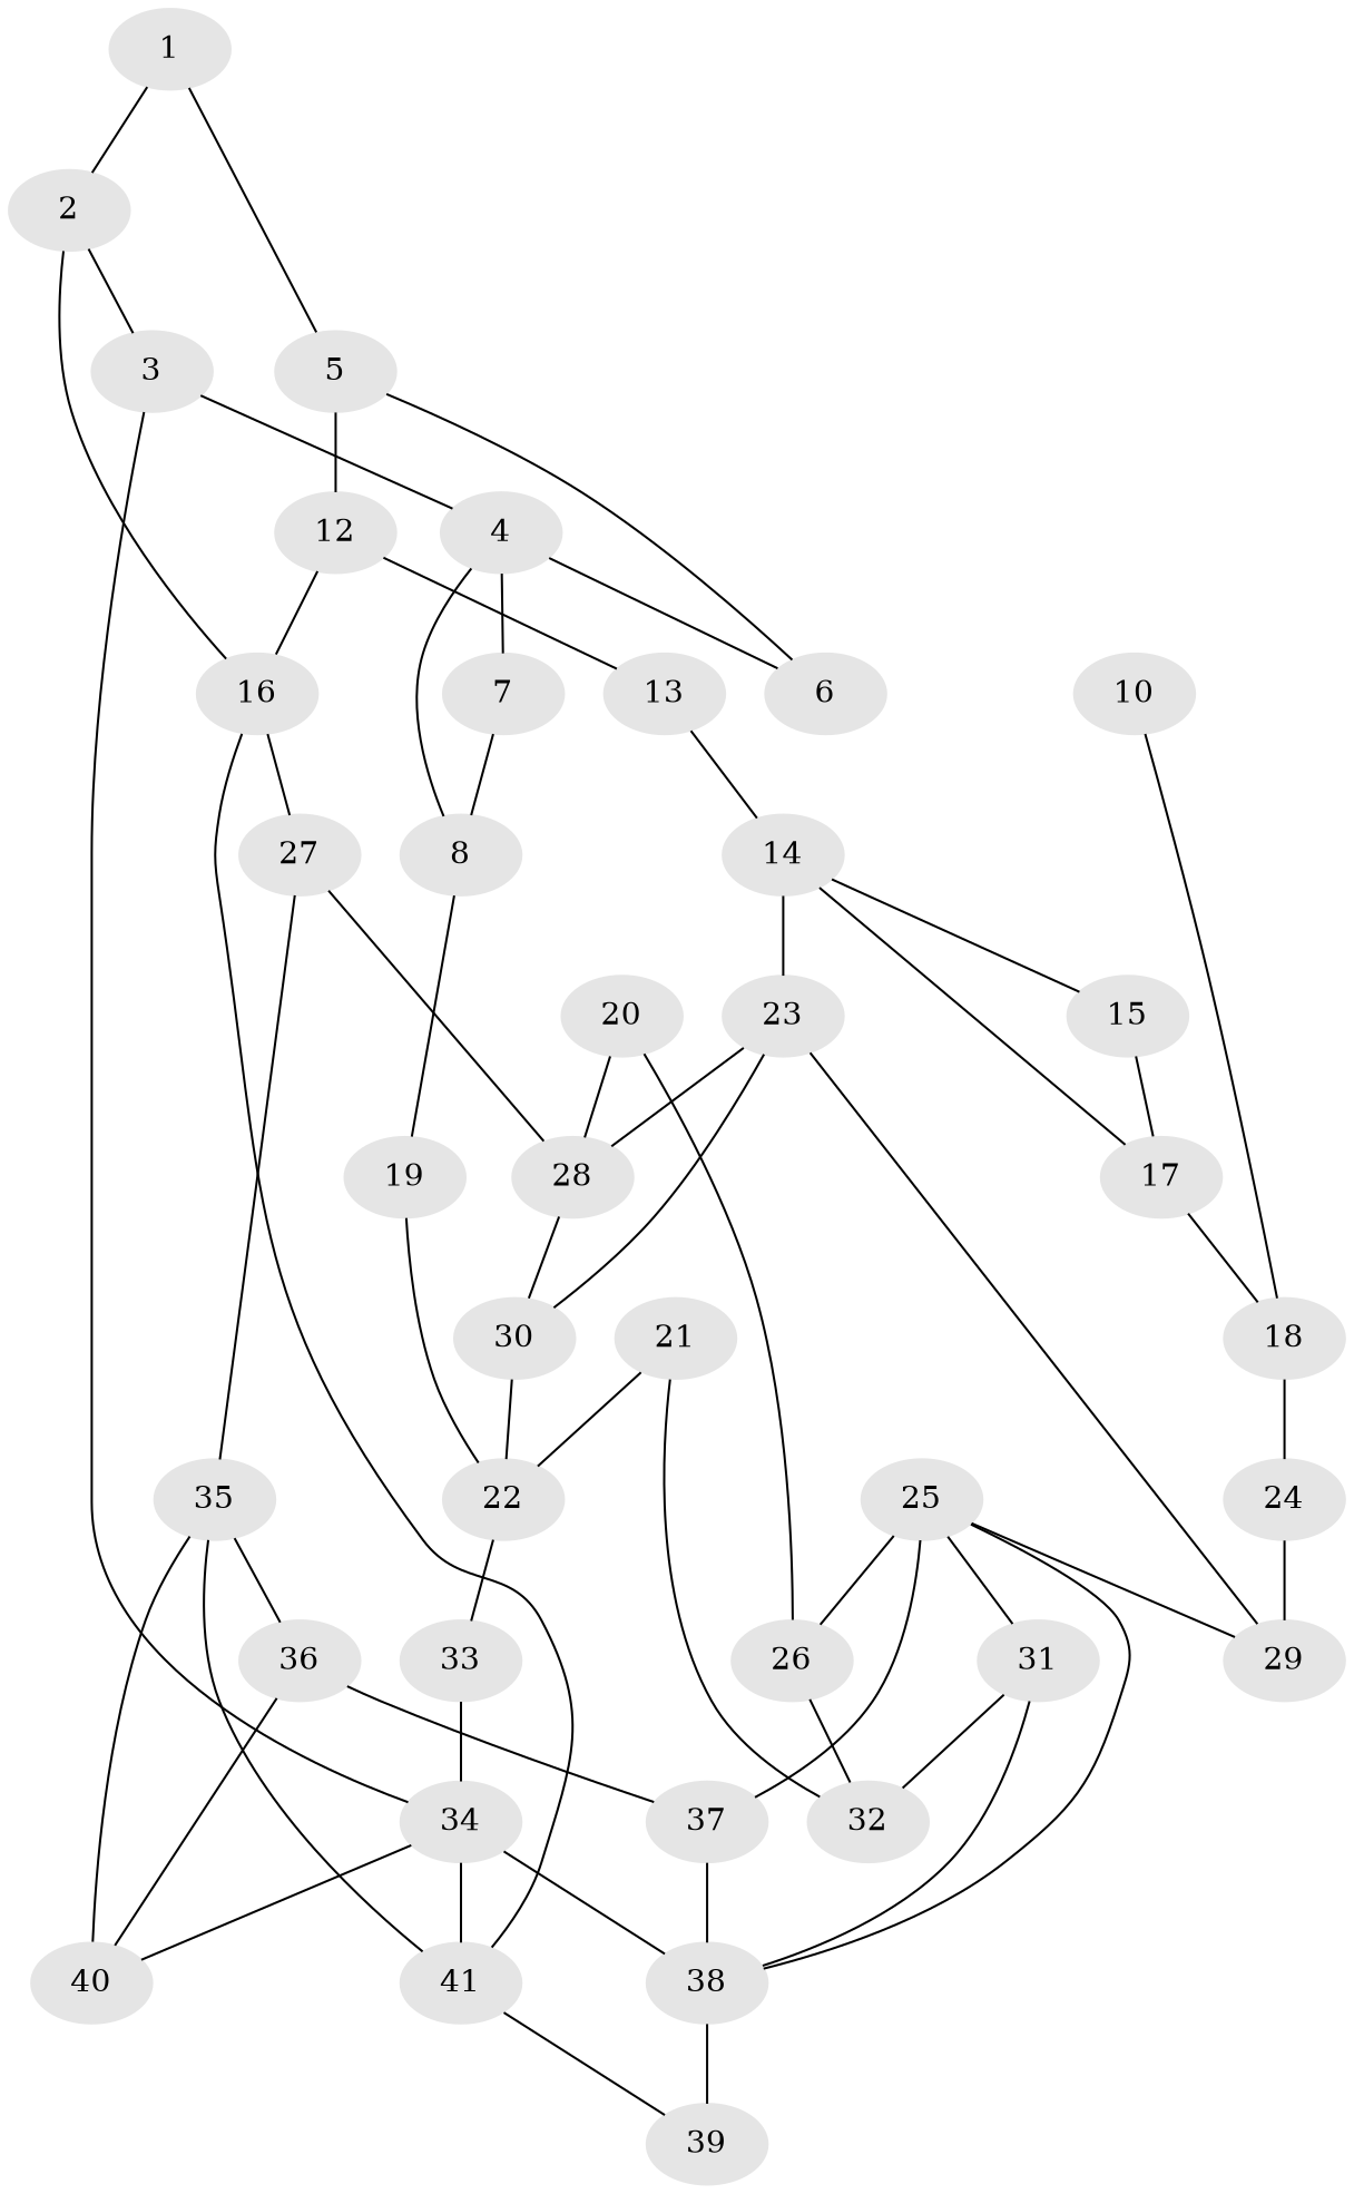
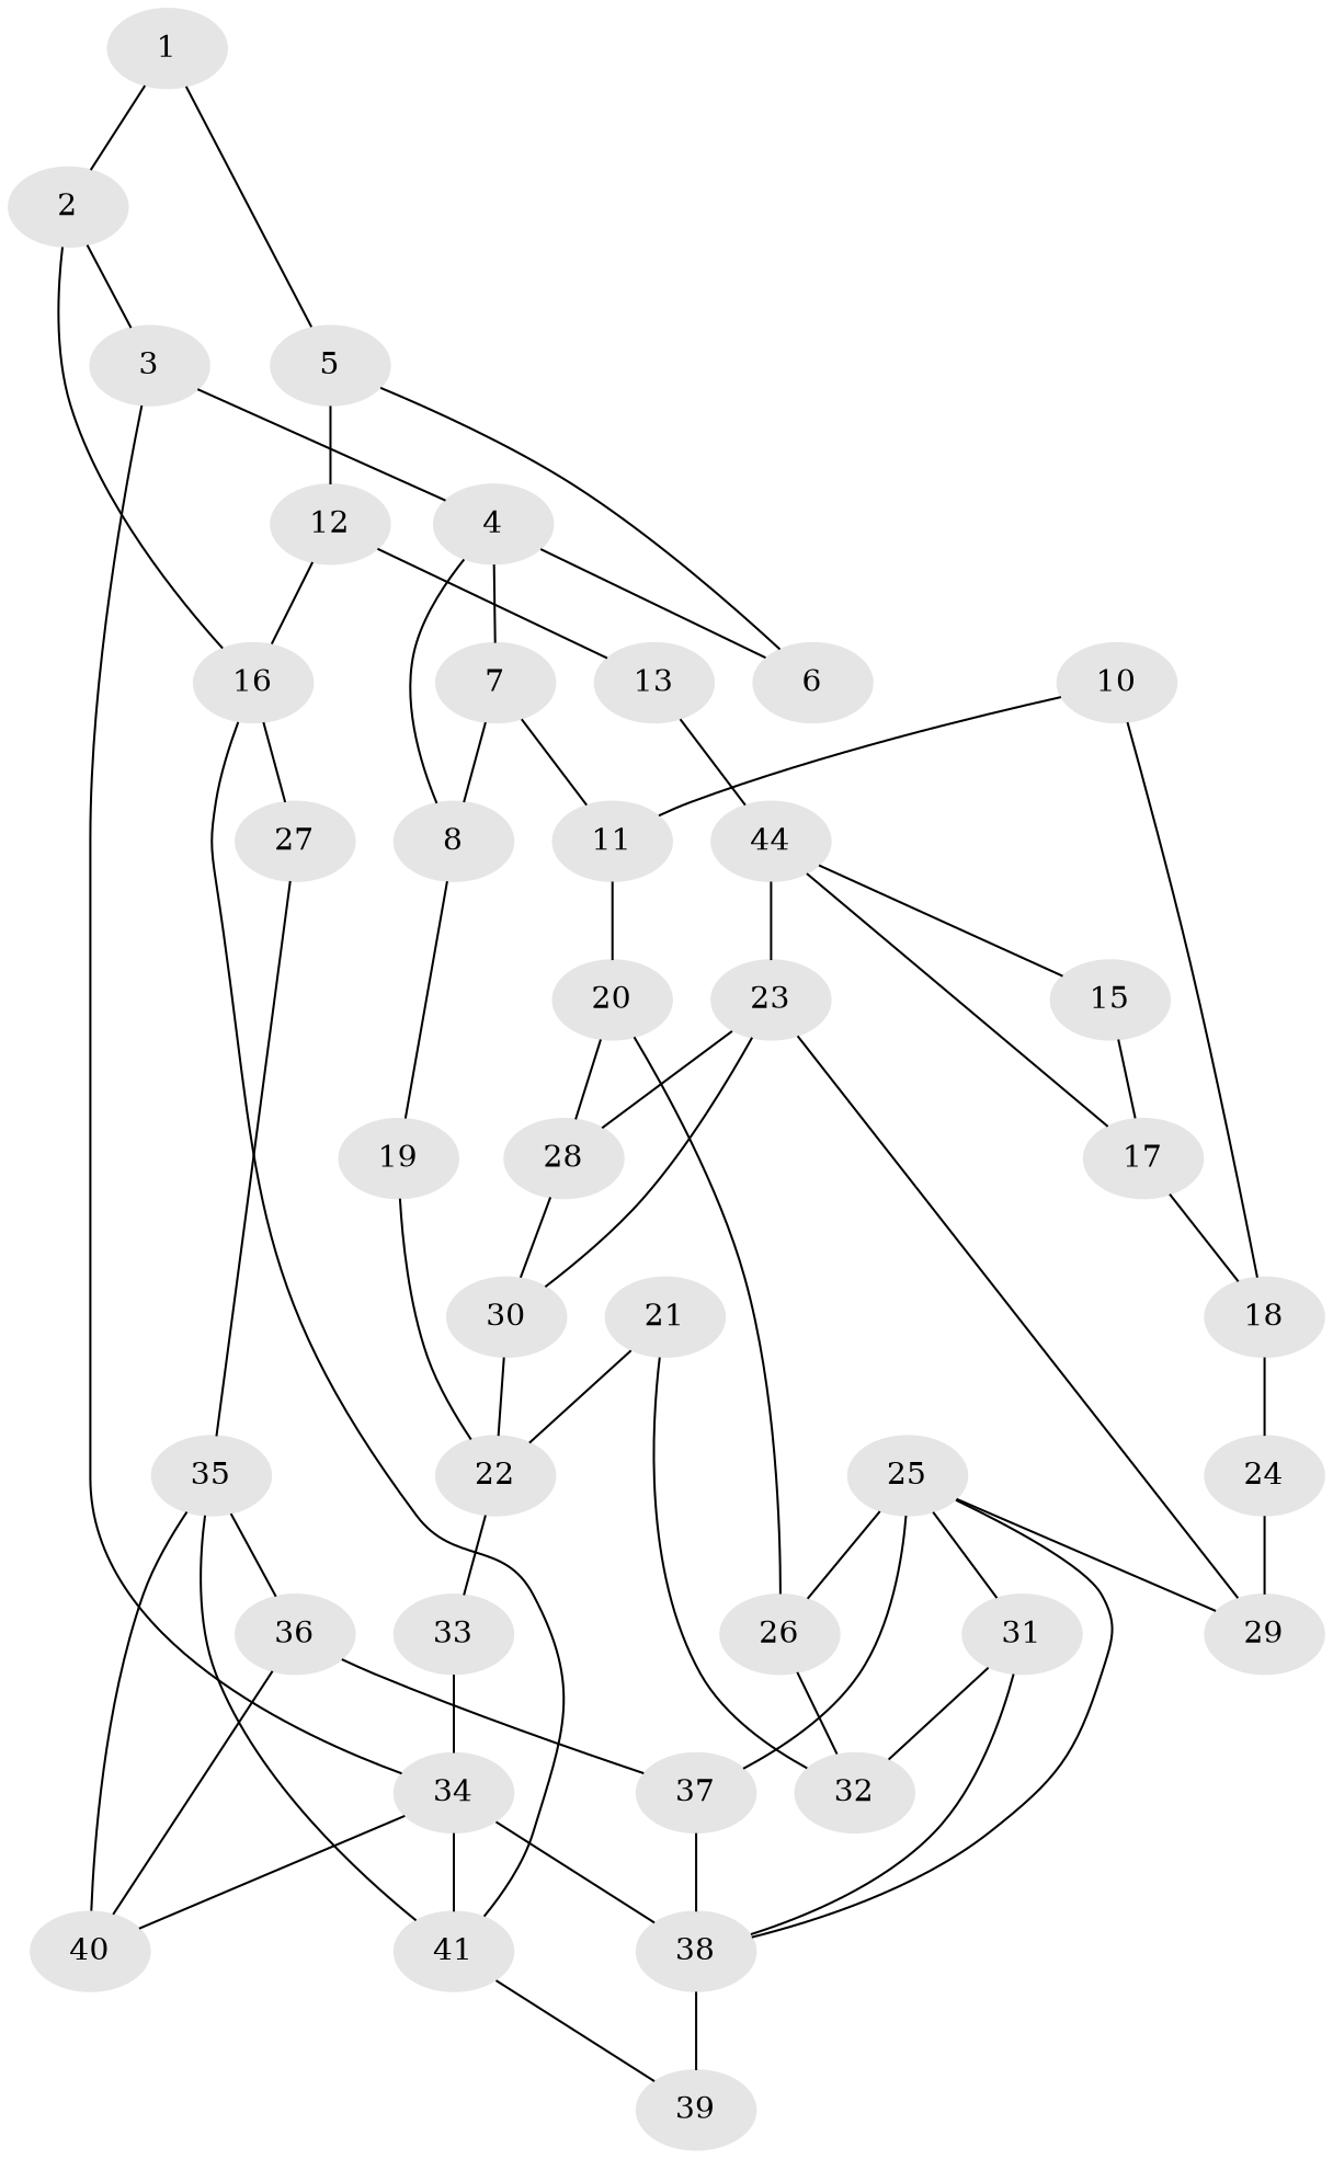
  graph {
    node [color=gray90 style=filled]
    edge [weight=1.0]
    1
    2
    5
    3
    16
    6
    12
    4
    34
    27
    41
    7
    8
    19
    22
    38
    40
+   11
    13
    20
    10
    18
    15
    17
    24
    26
    28
-   14
+   14 [label=44]
    23
    29
    30
    35
    39
    33
    21
    32
    25
    31
    37
    36
    1 -- 2
    1 -- 5
    2 -- 3
    2 -- 16 [weight=2.0]
    5 -- 6
    5 -- 12
    3 -- 4
    3 -- 34
    16 -- 27 [weight=2.0]
    16 -- 41
    12 -- 16 [weight=2.0]
    12 -- 13 [weight=2.0]
    4 -- 6
    4 -- 7
    4 -- 8
    34 -- 41
    34 -- 38
    34 -- 40
-   27 -- 28
    27 -- 35
    41 -- 39
    7 -- 8
+   7 -- 11
    8 -- 19
    19 -- 22
    22 -- 33
    38 -- 39 [weight=2.0]
+   11 -- 20
    13 -- 14 [weight=2.0]
    20 -- 26
    20 -- 28
+   10 -- 11
    10 -- 18
    18 -- 24
    15 -- 17
    17 -- 18
    24 -- 29
    26 -- 32
    28 -- 30
    14 -- 15
    14 -- 17
    14 -- 23 [weight=2.0]
    23 -- 28
    23 -- 29
    23 -- 30
    30 -- 22
    35 -- 41 [weight=2.0]
    35 -- 40
    35 -- 36
    33 -- 34 [weight=2.0]
    21 -- 22
    21 -- 32
    25 -- 38
    25 -- 26
    25 -- 29
    25 -- 31
    25 -- 37
    31 -- 38
    31 -- 32
    37 -- 38
    36 -- 40
    36 -- 37
  }
